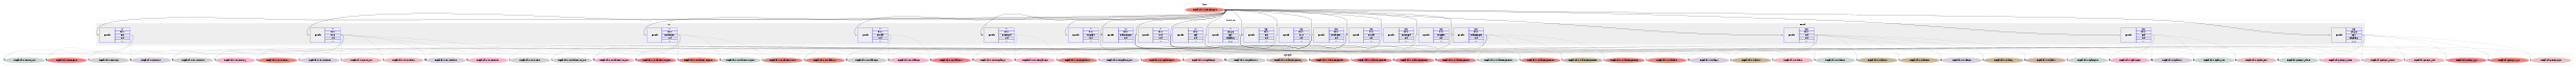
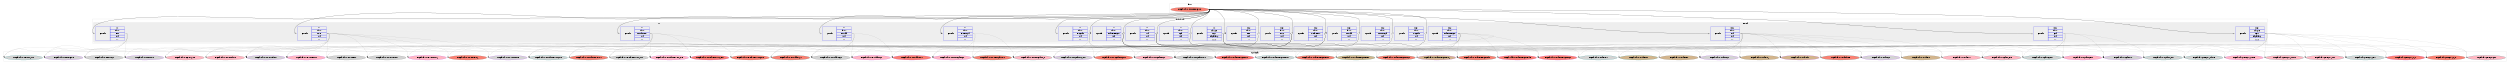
  digraph {
    compound=true
    concentrate=true
    fontname=Helvetica
    fontsize=10
    newrank=true
    rankdir=TB
    ranksep=1.5
    node [color=teal fillcolor=lightgrey fontname=Helvetica fontsize=10 style=filled]
    edge [arrowhead=onormal headport=w style=dotted tailport=e weight=100]
    n1 [color=gray40 fillcolor=salmon label="portage://dev-ml/jst-config-0.15.1-r1" width=4]
    n2 [color=blue label=<<TABLE BORDER="0" CELLBORDER="1" CELLSPACING="0" CELLPADDING="4" WIDTH="220"><TR><TD ROWSPAN="6" CELLPADDING="30">pack_dep</TD></TR><TR><TD WIDTH="110">install</TD></TR><TR><TD>dev-lang</TD></TR><TR><TD>ocaml</TD></TR><TR><TD>greaterequal</TD></TR><TR><TD>[4,,,4]</TD></TR></TABLE>> shape=none fillcolor="" style=""]
    n3 [color=blue label=<<TABLE BORDER="0" CELLBORDER="1" CELLSPACING="0" CELLPADDING="4" WIDTH="220"><TR><TD ROWSPAN="6" CELLPADDING="30">pack_dep</TD></TR><TR><TD WIDTH="110">install</TD></TR><TR><TD>dev-ml</TD></TR><TR><TD>base</TD></TR><TR><TD>none</TD></TR><TR><TD>[,,]</TD></TR></TABLE>> shape=none fillcolor="" style=""]
    n4 [color=blue label=<<TABLE BORDER="0" CELLBORDER="1" CELLSPACING="0" CELLPADDING="4" WIDTH="220"><TR><TD ROWSPAN="6" CELLPADDING="30">pack_dep</TD></TR><TR><TD WIDTH="110">install</TD></TR><TR><TD>dev-ml</TD></TR><TR><TD>dune</TD></TR><TR><TD>none</TD></TR><TR><TD>[,,]</TD></TR></TABLE>> shape=none fillcolor="" style=""]
    n5 [color=blue label=<<TABLE BORDER="0" CELLBORDER="1" CELLSPACING="0" CELLPADDING="4" WIDTH="220"><TR><TD ROWSPAN="6" CELLPADDING="30">pack_dep</TD></TR><TR><TD WIDTH="110">install</TD></TR><TR><TD>dev-ml</TD></TR><TR><TD>dune-configurator</TD></TR><TR><TD>none</TD></TR><TR><TD>[,,]</TD></TR></TABLE>> shape=none fillcolor="" style=""]
    n6 [color=blue label=<<TABLE BORDER="0" CELLBORDER="1" CELLSPACING="0" CELLPADDING="4" WIDTH="220"><TR><TD ROWSPAN="6" CELLPADDING="30">pack_dep</TD></TR><TR><TD WIDTH="110">install</TD></TR><TR><TD>dev-ml</TD></TR><TR><TD>ppx_assert</TD></TR><TR><TD>none</TD></TR><TR><TD>[,,]</TD></TR></TABLE>> shape=none fillcolor="" style=""]
    n7 [color=blue label=<<TABLE BORDER="0" CELLBORDER="1" CELLSPACING="0" CELLPADDING="4" WIDTH="220"><TR><TD ROWSPAN="6" CELLPADDING="30">pack_dep</TD></TR><TR><TD WIDTH="110">install</TD></TR><TR><TD>dev-ml</TD></TR><TR><TD>ppx_compare</TD></TR><TR><TD>none</TD></TR><TR><TD>[,,]</TD></TR></TABLE>> shape=none fillcolor="" style=""]
    n8 [color=blue label=<<TABLE BORDER="0" CELLBORDER="1" CELLSPACING="0" CELLPADDING="4" WIDTH="220"><TR><TD ROWSPAN="6" CELLPADDING="30">pack_dep</TD></TR><TR><TD WIDTH="110">install</TD></TR><TR><TD>dev-ml</TD></TR><TR><TD>ppx_here</TD></TR><TR><TD>none</TD></TR><TR><TD>[,,]</TD></TR></TABLE>> shape=none fillcolor="" style=""]
    n9 [color=blue label=<<TABLE BORDER="0" CELLBORDER="1" CELLSPACING="0" CELLPADDING="4" WIDTH="220"><TR><TD ROWSPAN="6" CELLPADDING="30">pack_dep</TD></TR><TR><TD WIDTH="110">install</TD></TR><TR><TD>dev-ml</TD></TR><TR><TD>ppx_sexp_conv</TD></TR><TR><TD>none</TD></TR><TR><TD>[,,]</TD></TR></TABLE>> shape=none fillcolor="" style=""]
    n10 [color=blue label=<<TABLE BORDER="0" CELLBORDER="1" CELLSPACING="0" CELLPADDING="4" WIDTH="220"><TR><TD ROWSPAN="6" CELLPADDING="30">pack_dep</TD></TR><TR><TD WIDTH="110">install</TD></TR><TR><TD>dev-ml</TD></TR><TR><TD>ppxlib</TD></TR><TR><TD>none</TD></TR><TR><TD>[,,]</TD></TR></TABLE>> shape=none fillcolor="" style=""]
    n11 [color=blue label=<<TABLE BORDER="0" CELLBORDER="1" CELLSPACING="0" CELLPADDING="4" WIDTH="220"><TR><TD ROWSPAN="6" CELLPADDING="30">pack_dep</TD></TR><TR><TD WIDTH="110">install</TD></TR><TR><TD>dev-ml</TD></TR><TR><TD>stdio</TD></TR><TR><TD>none</TD></TR><TR><TD>[,,]</TD></TR></TABLE>> shape=none fillcolor="" style=""]
    n12 [color=blue label=<<TABLE BORDER="0" CELLBORDER="1" CELLSPACING="0" CELLPADDING="4" WIDTH="220"><TR><TD ROWSPAN="6" CELLPADDING="30">pack_dep</TD></TR><TR><TD WIDTH="110">run</TD></TR><TR><TD>dev-lang</TD></TR><TR><TD>ocaml</TD></TR><TR><TD>greaterequal</TD></TR><TR><TD>[4,,,4]</TD></TR></TABLE>> shape=none fillcolor="" style=""]
    n13 [color=blue label=<<TABLE BORDER="0" CELLBORDER="1" CELLSPACING="0" CELLPADDING="4" WIDTH="220"><TR><TD ROWSPAN="6" CELLPADDING="30">pack_dep</TD></TR><TR><TD WIDTH="110">run</TD></TR><TR><TD>dev-ml</TD></TR><TR><TD>base</TD></TR><TR><TD>none</TD></TR><TR><TD>[,,]</TD></TR></TABLE>> shape=none fillcolor="" style=""]
    n14 [color=blue label=<<TABLE BORDER="0" CELLBORDER="1" CELLSPACING="0" CELLPADDING="4" WIDTH="220"><TR><TD ROWSPAN="6" CELLPADDING="30">pack_dep</TD></TR><TR><TD WIDTH="110">run</TD></TR><TR><TD>dev-ml</TD></TR><TR><TD>dune</TD></TR><TR><TD>none</TD></TR><TR><TD>[,,]</TD></TR></TABLE>> shape=none fillcolor="" style=""]
    n15 [color=blue label=<<TABLE BORDER="0" CELLBORDER="1" CELLSPACING="0" CELLPADDING="4" WIDTH="220"><TR><TD ROWSPAN="6" CELLPADDING="30">pack_dep</TD></TR><TR><TD WIDTH="110">run</TD></TR><TR><TD>dev-ml</TD></TR><TR><TD>dune-configurator</TD></TR><TR><TD>none</TD></TR><TR><TD>[,,]</TD></TR></TABLE>> shape=none fillcolor="" style=""]
    n16 [color=blue label=<<TABLE BORDER="0" CELLBORDER="1" CELLSPACING="0" CELLPADDING="4" WIDTH="220"><TR><TD ROWSPAN="6" CELLPADDING="30">pack_dep</TD></TR><TR><TD WIDTH="110">run</TD></TR><TR><TD>dev-ml</TD></TR><TR><TD>ppx_assert</TD></TR><TR><TD>none</TD></TR><TR><TD>[,,]</TD></TR></TABLE>> shape=none fillcolor="" style=""]
    n17 [color=blue label=<<TABLE BORDER="0" CELLBORDER="1" CELLSPACING="0" CELLPADDING="4" WIDTH="220"><TR><TD ROWSPAN="6" CELLPADDING="30">pack_dep</TD></TR><TR><TD WIDTH="110">run</TD></TR><TR><TD>dev-ml</TD></TR><TR><TD>ppx_compare</TD></TR><TR><TD>none</TD></TR><TR><TD>[,,]</TD></TR></TABLE>> shape=none fillcolor="" style=""]
    n18 [color=blue label=<<TABLE BORDER="0" CELLBORDER="1" CELLSPACING="0" CELLPADDING="4" WIDTH="220"><TR><TD ROWSPAN="6" CELLPADDING="30">pack_dep</TD></TR><TR><TD WIDTH="110">run</TD></TR><TR><TD>dev-ml</TD></TR><TR><TD>ppx_here</TD></TR><TR><TD>none</TD></TR><TR><TD>[,,]</TD></TR></TABLE>> shape=none fillcolor="" style=""]
    n19 [color=blue label=<<TABLE BORDER="0" CELLBORDER="1" CELLSPACING="0" CELLPADDING="4" WIDTH="220"><TR><TD ROWSPAN="6" CELLPADDING="30">pack_dep</TD></TR><TR><TD WIDTH="110">run</TD></TR><TR><TD>dev-ml</TD></TR><TR><TD>ppx_sexp_conv</TD></TR><TR><TD>none</TD></TR><TR><TD>[,,]</TD></TR></TABLE>> shape=none fillcolor="" style=""]
    n20 [color=blue label=<<TABLE BORDER="0" CELLBORDER="1" CELLSPACING="0" CELLPADDING="4" WIDTH="220"><TR><TD ROWSPAN="6" CELLPADDING="30">pack_dep</TD></TR><TR><TD WIDTH="110">run</TD></TR><TR><TD>dev-ml</TD></TR><TR><TD>ppxlib</TD></TR><TR><TD>none</TD></TR><TR><TD>[,,]</TD></TR></TABLE>> shape=none fillcolor="" style=""]
    n21 [color=blue label=<<TABLE BORDER="0" CELLBORDER="1" CELLSPACING="0" CELLPADDING="4" WIDTH="220"><TR><TD ROWSPAN="6" CELLPADDING="30">pack_dep</TD></TR><TR><TD WIDTH="110">run</TD></TR><TR><TD>dev-ml</TD></TR><TR><TD>stdio</TD></TR><TR><TD>none</TD></TR><TR><TD>[,,]</TD></TR></TABLE>> shape=none fillcolor="" style=""]
    n22 [fillcolor=lightpink label="portage://dev-lang/ocaml-5.2.0" width=4]
    n23 [color=gray40 fillcolor=salmon label="portage://dev-lang/ocaml-4.14.2" width=4]
    n24 [color=purple fillcolor=salmon label="portage://dev-lang/ocaml-4.14.1" width=4]
+   n25 [label="portage://dev-lang/ocaml-4.13.1" width=4]
    n26 [fillcolor=lightpink label="portage://dev-lang/ocaml-4.12.1" width=4]
    n27 [fillcolor=lightpink label="portage://dev-lang/ocaml-4.11.2-r2" width=4]
    n28 [color=purple fillcolor=lightpink label="portage://dev-lang/ocaml-4.10.2-r3" width=4]
    n29 [label="portage://dev-lang/ocaml-4.09.0-r3" width=4]
    n30 [color=purple label="portage://dev-ml/base-0.17.1" width=4]
    n31 [color=purple fillcolor=lightpink label="portage://dev-ml/base-0.16.3-r1" width=4]
    n32 [label="portage://dev-ml/base-0.15.1-r2" width=4]
    n33 [fillcolor=lightpink label="portage://dev-ml/base-0.14.3-r2" width=4]
    n34 [label="portage://dev-ml/base-0.14.0-r2" width=4]
    n35 [color=purple label="portage://dev-ml/dune-3.16.0" width=4]
    n36 [color=gray40 fillcolor=tan label="portage://dev-ml/dune-3.13.1" width=4]
    n37 [fillcolor=tan label="portage://dev-ml/dune-3.11.1" width=4]
    n38 [label="portage://dev-ml/dune-3.10.0" width=4]
    n39 [color=gray40 fillcolor=lightpink label="portage://dev-ml/dune-3.7.1" width=4]
    n40 [color=gray40 fillcolor=tan label="portage://dev-ml/dune-3.7.0" width=4]
    n41 [color=purple label="portage://dev-ml/dune-3.6.2" width=4]
    n42 [fillcolor=salmon label="portage://dev-ml/dune-2.9.3-r3" width=4]
    n43 [color=purple fillcolor=tan label="portage://dev-ml/dune-2.9.1" width=4]
    n44 [color=gray40 fillcolor=tan label="portage://dev-ml/dune-2.8.4" width=4]
    n45 [fillcolor=salmon label="portage://dev-ml/dune-configurator-3.16.0" width=4]
    n46 [fillcolor=tan label="portage://dev-ml/dune-configurator-3.13.1" width=4]
    n47 [fillcolor=salmon label="portage://dev-ml/dune-configurator-3.11.1" width=4]
    n48 [label="portage://dev-ml/dune-configurator-3.10.0" width=4]
    n49 [color=purple fillcolor=salmon label="portage://dev-ml/dune-configurator-3.7.1" width=4]
    n50 [color=purple fillcolor=salmon label="portage://dev-ml/dune-configurator-3.6.1" width=4]
    n51 [color=purple fillcolor=salmon label="portage://here-ml/dune-configurator-2.9.3" width=4]
    n52 [fillcolor=salmon label="portage://dev-ml/dune-configurator-2.9.1" width=4]
    n53 [color=purple fillcolor=tan label="portage://dev-ml/dune-configurator-2.8.4" width=4]
    n54 [color=gray40 label="portage://dev-ml/ppx_assert-0.17.0" width=4]
    n55 [fillcolor=lightpink label="portage://dev-ml/ppx_assert-0.16.0" width=4]
    n56 [color=gray40 fillcolor=salmon label="portage://dev-ml/ppx_assert-0.15.0-r1" width=4]
    n57 [color=purple label="portage://dev-ml/ppx_assert-0.14.0-r1" width=4]
    n58 [fillcolor=salmon label="portage://dev-ml/ppx_compare-0.17.0" width=4]
    n59 [color=purple fillcolor=lightpink label="portage://dev-ml/ppx_compare-0.15.0" width=4]
    n60 [fillcolor=lightpink label="portage://dev-ml/ppx_compare-0.14.0" width=4]
    n61 [color=purple fillcolor=salmon label="portage://dev-ml/ppx_here-0.17.0" width=4]
    n62 [color=purple fillcolor=lightpink label="portage://dev-ml/ppx_here-0.16.0" width=4]
    n63 [color=gray40 label="portage://dev-ml/ppx_here-0.15.0" width=4]
    n64 [fillcolor=salmon label="portage://dev-ml/ppx_here-0.14.0" width=4]
    n65 [fillcolor=salmon label="portage://dev-ml/ppx_sexp_conv-0.17.0" width=4]
    n66 [label="portage://dev-ml/ppx_sexp_conv-0.16.0-r1" width=4]
    n67 [color=gray40 fillcolor=salmon label="portage://dev-ml/ppx_sexp_conv-0.15.1-r1" width=4]
    n68 [color=purple fillcolor=salmon label="portage://dev-ml/ppx_sexp_conv-0.14.3-r1" width=4]
    n69 [color=purple fillcolor=lightpink label="portage://dev-ml/ppx_sexp_conv-0.14.2-r2" width=4]
    n70 [color=gray40 label="portage://dev-ml/ppx_sexp_conv-0.14.1-r1" width=4]
    n71 [color=gray40 label="portage://dev-ml/ppxlib-0.32.1" width=4]
    n72 [color=purple fillcolor=lightpink label="portage://dev-ml/ppxlib-0.30.0-r1" width=4]
    n73 [color=purple label="portage://dev-ml/ppxlib-0.29.1-r1" width=4]
    n74 [color=gray40 fillcolor=lightpink label="portage://dev-ml/ppxlib-0.29.0-r1" width=4]
    n75 [color=gray40 fillcolor=lightpink label="portage://dev-ml/pack-0.24.0-r1" width=4]
    n76 [color=purple label="portage://dev-ml/ppxlib-0.22.2-r3" width=4]
    n77 [color=gray40 fillcolor=salmon label="portage://dev-ml/ppxlib-0.22.0-r4" width=4]
    n78 [color=purple fillcolor=lightpink label="portage://dev-ml/ppxlib-0.21.0-r4" width=4]
    n79 [color=gray40 label="portage://dev-ml/ppxlib-0.20.0-r2" width=4]
    n80 [color=purple label="portage://dev-ml/stdio-0.17.0" width=4]
    n81 [color=gray40 label="portage://dev-ml/stdio-0.16.0" width=4]
-   n82 [color=purple fillcolor=salmon label="portage://dev-ml/stdio-0.15.0-r1" width=4]
+   n82 [color=purple label="portage://dev-ml/stdio-0.15.0-r1" width=4]
    n83 [label="portage://dev-ml/stdio-0.14.0-r2" width=4]
    subgraph cluster_1 {
      color=gray
      label=<<i>ebuild</i>>
      n1
    }
    subgraph cluster_2 {
      color=gray
      label=<<i>dependencies</i>>
      subgraph cluster_3 {
        color=gray
        fillcolor="#eeeeee"
        label=<<i>compile</i>>
        style=filled
        subgraph sub_4 {
          color=gray
          fillcolor="#eeeeee"
          label=<<i>compile</i>>
          style=filled
          n2
        }
        subgraph sub_5 {
          color=gray
          fillcolor="#eeeeee"
          label=<<i>compile</i>>
          style=filled
          n3
        }
        subgraph sub_6 {
          color=gray
          fillcolor="#eeeeee"
          label=<<i>compile</i>>
          style=filled
          n4
        }
        subgraph sub_7 {
          color=gray
          fillcolor="#eeeeee"
          label=<<i>compile</i>>
          style=filled
          n5
        }
        subgraph sub_8 {
          color=gray
          fillcolor="#eeeeee"
          label=<<i>compile</i>>
          style=filled
          n6
        }
        subgraph sub_9 {
          color=gray
          fillcolor="#eeeeee"
          label=<<i>compile</i>>
          style=filled
          n7
        }
        subgraph sub_10 {
          color=gray
          fillcolor="#eeeeee"
          label=<<i>compile</i>>
          style=filled
          n8
        }
        subgraph sub_11 {
          color=gray
          fillcolor="#eeeeee"
          label=<<i>compile</i>>
          style=filled
          n9
        }
        subgraph sub_12 {
          color=gray
          fillcolor="#eeeeee"
          label=<<i>compile</i>>
          style=filled
          n10
        }
        subgraph sub_13 {
          color=gray
          fillcolor="#eeeeee"
          label=<<i>compile</i>>
          style=filled
          n11
        }
      }
      subgraph cluster_14 {
        color=gray
        fillcolor="#eeeeee"
        label=<<i>compile and run</i>>
        style=filled
      }
      subgraph cluster_15 {
        color=gray
        fillcolor="#eeeeee"
        label=<<i>run</i>>
        style=filled
        subgraph sub_16 {
          color=gray
          fillcolor="#eeeeee"
          label=<<i>run</i>>
          style=filled
          n12
        }
        subgraph sub_17 {
          color=gray
          fillcolor="#eeeeee"
          label=<<i>run</i>>
          style=filled
          n13
        }
        subgraph sub_18 {
          color=gray
          fillcolor="#eeeeee"
          label=<<i>run</i>>
          style=filled
          n14
        }
        subgraph sub_19 {
          color=gray
          fillcolor="#eeeeee"
          label=<<i>run</i>>
          style=filled
          n15
        }
        subgraph sub_20 {
          color=gray
          fillcolor="#eeeeee"
          label=<<i>run</i>>
          style=filled
          n16
        }
        subgraph sub_21 {
          color=gray
          fillcolor="#eeeeee"
          label=<<i>run</i>>
          style=filled
          n17
        }
        subgraph sub_22 {
          color=gray
          fillcolor="#eeeeee"
          label=<<i>run</i>>
          style=filled
          n18
        }
        subgraph sub_23 {
          color=gray
          fillcolor="#eeeeee"
          label=<<i>run</i>>
          style=filled
          n19
        }
        subgraph sub_24 {
          color=gray
          fillcolor="#eeeeee"
          label=<<i>run</i>>
          style=filled
          n20
        }
        subgraph sub_25 {
          color=gray
          fillcolor="#eeeeee"
          label=<<i>run</i>>
          style=filled
          n21
        }
      }
    }
    subgraph cluster_26 {
      color=gray
      label=<<i>candidates</i>>
      rank=same
      subgraph sub_27 {
        color=black
        label=<<i>candidates</i>>
        nodesep=1
        rank=same
        n22
        n23
        n24
+       n25
        n26
        n27
        n28
        n29
      }
      subgraph sub_28 {
        color=black
        label=<<i>candidates</i>>
        nodesep=1
        rank=same
        n30
        n31
        n32
        n33
        n34
      }
      subgraph sub_29 {
        color=black
        label=<<i>candidates</i>>
        nodesep=1
        rank=same
        n35
        n36
        n37
        n38
        n39
        n40
        n41
        n42
        n43
        n44
      }
      subgraph sub_30 {
        color=black
        label=<<i>candidates</i>>
        nodesep=1
        rank=same
        n45
        n46
        n47
        n48
        n49
        n50
        n51
        n52
        n53
      }
      subgraph sub_31 {
        color=black
        label=<<i>candidates</i>>
        nodesep=1
        rank=same
        n54
        n55
        n56
        n57
      }
      subgraph sub_32 {
        color=black
        label=<<i>candidates</i>>
        nodesep=1
        rank=same
        n58
        n59
        n60
      }
      subgraph sub_33 {
        color=black
        label=<<i>candidates</i>>
        nodesep=1
        rank=same
        n61
        n62
        n63
        n64
      }
      subgraph sub_34 {
        color=black
        label=<<i>candidates</i>>
        nodesep=1
        rank=same
        n65
        n66
        n67
        n68
        n69
        n70
      }
      subgraph sub_35 {
        color=black
        label=<<i>candidates</i>>
        nodesep=1
        rank=same
        n71
        n72
        n73
        n74
        n75
        n76
        n77
        n78
        n79
      }
      subgraph sub_36 {
        color=black
        label=<<i>candidates</i>>
        nodesep=1
        rank=same
        n80
        n81
        n82
        n83
      }
      subgraph sub_37 {
        color=black
        label=<<i>candidates</i>>
        nodesep=1
        rank=same
        n22
        n23
        n24
+       n25
        n26
        n27
        n28
        n29
      }
      subgraph sub_38 {
        color=black
        label=<<i>candidates</i>>
        nodesep=1
        rank=same
        n30
        n31
        n32
        n33
        n34
      }
      subgraph sub_39 {
        color=black
        label=<<i>candidates</i>>
        nodesep=1
        rank=same
        n35
        n36
        n37
        n38
        n39
        n40
        n41
        n42
        n43
        n44
      }
      subgraph sub_40 {
        color=black
        label=<<i>candidates</i>>
        nodesep=1
        rank=same
        n45
        n46
        n47
        n48
        n49
        n50
        n51
        n52
        n53
      }
      subgraph sub_41 {
        color=black
        label=<<i>candidates</i>>
        nodesep=1
        rank=same
        n54
        n55
        n56
        n57
      }
      subgraph sub_42 {
        color=black
        label=<<i>candidates</i>>
        nodesep=1
        rank=same
        n58
        n59
        n60
      }
      subgraph sub_43 {
        color=black
        label=<<i>candidates</i>>
        nodesep=1
        rank=same
        n61
        n62
        n63
        n64
      }
      subgraph sub_44 {
        color=black
        label=<<i>candidates</i>>
        nodesep=1
        rank=same
        n65
        n66
        n67
        n68
        n69
        n70
      }
      subgraph sub_45 {
        color=black
        label=<<i>candidates</i>>
        nodesep=1
        rank=same
        n71
        n72
        n73
        n74
        n75
        n76
        n77
        n78
        n79
      }
      subgraph sub_46 {
        color=black
        label=<<i>candidates</i>>
        nodesep=1
        rank=same
        n80
        n81
        n82
        n83
      }
    }
    n1 -> n2 [style=solid weight=20]
    n1 -> n3 [arrowhead=odot style=solid weight=20]
    n1 -> n4 [style=solid weight=20]
    n1 -> n5 [style=solid weight=20]
    n1 -> n6 [arrowhead=odot style=solid weight=20]
    n1 -> n7 [style=solid weight=20]
    n1 -> n8 [arrowhead=vee style=solid weight=20]
    n1 -> n9 [style=solid weight=20]
    n1 -> n10 [arrowhead=odot style=solid weight=20]
    n1 -> n11 [arrowhead=vee style=solid weight=20]
    n1 -> n12 [arrowhead=odot style=solid weight=20]
    n1 -> n13 [style=solid weight=20]
    n1 -> n14 [style=solid weight=20]
    n1 -> n15 [arrowhead=vee style=solid weight=20]
    n1 -> n16 [arrowhead=odot style=solid weight=20]
    n1 -> n17 [arrowhead=vee style=solid weight=20]
    n1 -> n18 [arrowhead=odot style=solid weight=20]
    n1 -> n19 [style=solid weight=20]
    n1 -> n20 [style=solid weight=20]
    n1 -> n21 [style=solid weight=20]
    n2 -> n22 [arrowhead=odot]
    n2 -> n23 [arrowhead=vee]
    n2 -> n24 [arrowhead=odot]
+   n2 -> n25 [arrowhead=vee]
    n2 -> n26
    n2 -> n27 [arrowhead=odot]
    n2 -> n28 [arrowhead=odot]
    n2 -> n29 [arrowhead=vee]
    n3 -> n30 [arrowhead=vee]
    n3 -> n31
    n3 -> n32
    n3 -> n33 [arrowhead=odot]
    n3 -> n34 [arrowhead=odot]
    n4 -> n35 [arrowhead=vee]
    n4 -> n36 [arrowhead=odot]
    n4 -> n37
    n4 -> n38
    n4 -> n39
    n4 -> n40 [arrowhead=odot]
    n4 -> n41 [arrowhead=vee]
    n4 -> n42 [arrowhead=odot]
    n4 -> n43 [arrowhead=vee]
    n4 -> n44
    n5 -> n45
    n5 -> n46
    n5 -> n47
    n5 -> n48 [arrowhead=odot]
    n5 -> n49 [arrowhead=vee]
    n5 -> n50 [arrowhead=vee]
    n5 -> n51
    n5 -> n52 [arrowhead=vee]
    n5 -> n53 [arrowhead=odot]
    n6 -> n54 [arrowhead=vee]
    n6 -> n55 [arrowhead=vee]
    n6 -> n56
    n6 -> n57
    n7 -> n58
    n7 -> n59 [arrowhead=odot]
    n7 -> n60
    n8 -> n61 [arrowhead=vee]
    n8 -> n62 [arrowhead=odot]
    n8 -> n63 [arrowhead=odot]
    n8 -> n64
    n9 -> n65 [arrowhead=odot]
    n9 -> n66 [arrowhead=vee]
    n9 -> n67
    n9 -> n68
    n9 -> n69 [arrowhead=vee]
    n9 -> n70 [arrowhead=odot]
    n10 -> n71 [arrowhead=odot]
    n10 -> n72
    n10 -> n73 [arrowhead=vee]
    n10 -> n74
    n10 -> n75
    n10 -> n76
    n10 -> n77 [arrowhead=odot]
    n10 -> n78
    n10 -> n79 [arrowhead=vee]
    n11 -> n80 [arrowhead=odot]
    n11 -> n81
    n11 -> n82 [arrowhead=vee]
    n11 -> n83
    n12 -> n22 [arrowhead=odot]
    n12 -> n23 [arrowhead=odot]
    n12 -> n24 [arrowhead=odot]
+   n12 -> n25 [arrowhead=odot]
    n12 -> n26
    n12 -> n27 [arrowhead=odot]
    n12 -> n28 [arrowhead=odot]
    n12 -> n29 [arrowhead=odot]
    n13 -> n30 [arrowhead=vee]
    n13 -> n31 [arrowhead=vee]
    n13 -> n32
    n13 -> n33 [arrowhead=vee]
    n13 -> n34 [arrowhead=vee]
    n14 -> n35
    n14 -> n36
    n14 -> n37 [arrowhead=odot]
    n14 -> n38
    n14 -> n39
    n14 -> n40 [arrowhead=odot]
    n14 -> n41
    n14 -> n42
    n14 -> n43
    n14 -> n44
    n15 -> n45 [arrowhead=odot]
    n15 -> n46
    n15 -> n47
    n15 -> n48
    n15 -> n49
    n15 -> n50
    n15 -> n51
    n15 -> n52
    n15 -> n53 [arrowhead=odot]
    n16 -> n54 [arrowhead=vee]
    n16 -> n55 [arrowhead=odot]
    n16 -> n56
    n16 -> n57
    n17 -> n58 [arrowhead=odot]
    n17 -> n59 [arrowhead=vee]
    n17 -> n60 [arrowhead=vee]
    n18 -> n61 [arrowhead=odot]
    n18 -> n62 [arrowhead=vee]
    n18 -> n63 [arrowhead=vee]
    n18 -> n64 [arrowhead=odot]
    n19 -> n65 [arrowhead=odot]
    n19 -> n66 [arrowhead=odot]
    n19 -> n67
    n19 -> n68 [arrowhead=vee]
    n19 -> n69
    n19 -> n70 [arrowhead=odot]
    n20 -> n71
    n20 -> n72 [arrowhead=vee]
    n20 -> n73 [arrowhead=vee]
    n20 -> n74 [arrowhead=odot]
    n20 -> n75 [arrowhead=odot]
    n20 -> n76
    n20 -> n77
    n20 -> n78
    n20 -> n79 [arrowhead=odot]
    n21 -> n80 [arrowhead=vee]
    n21 -> n81
    n21 -> n82 [arrowhead=odot]
    n21 -> n83
  }
